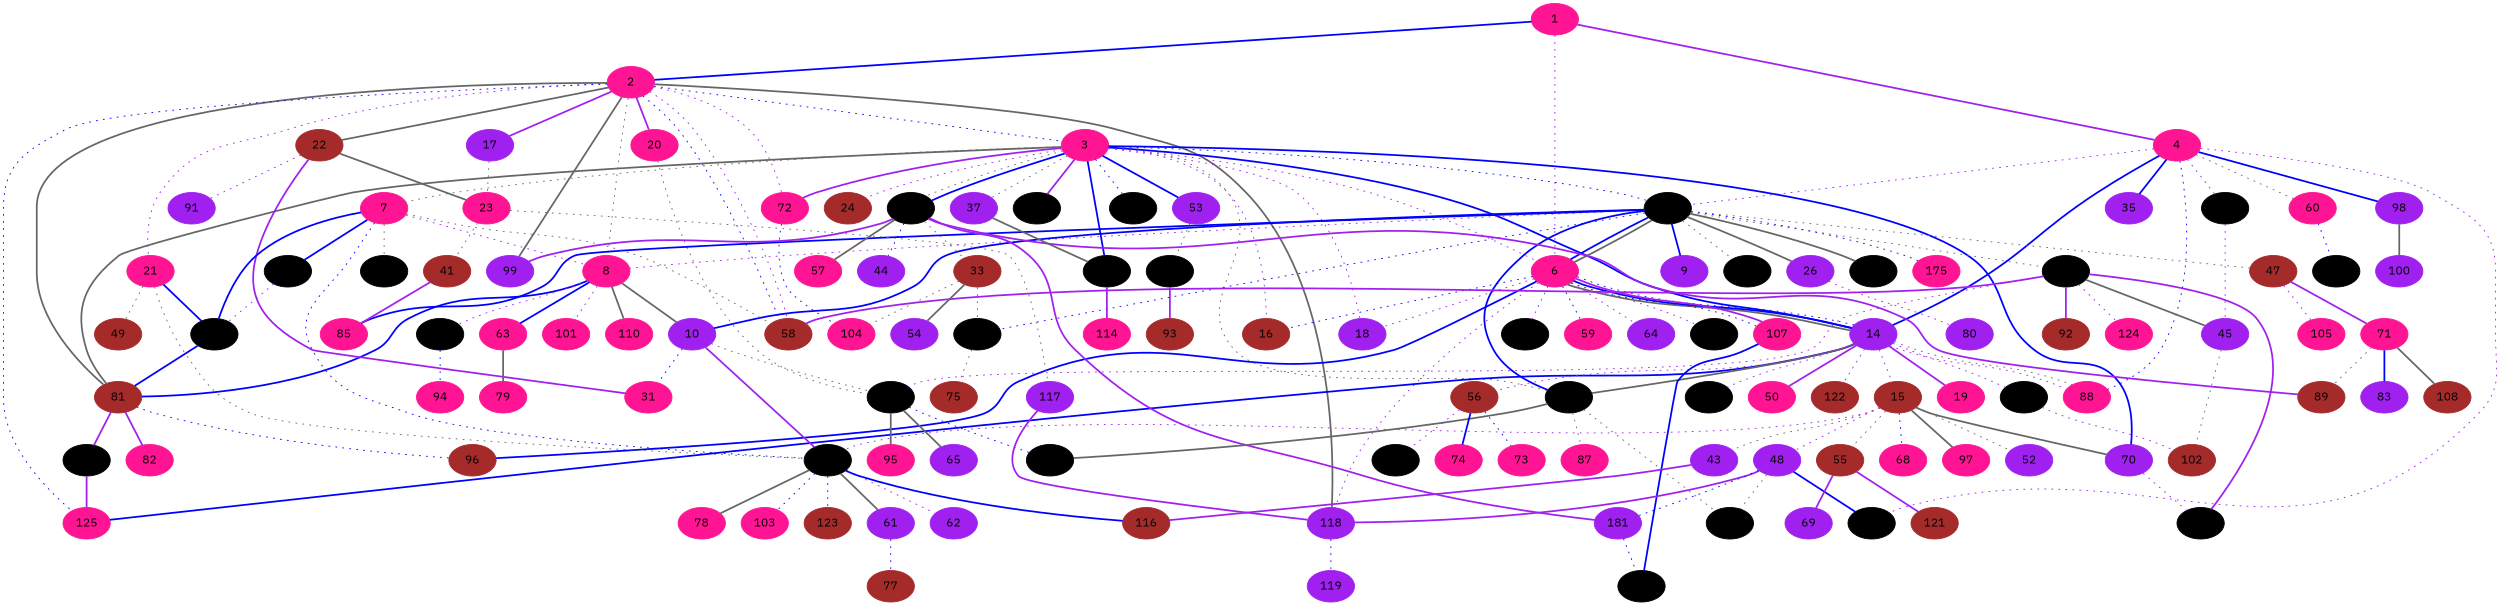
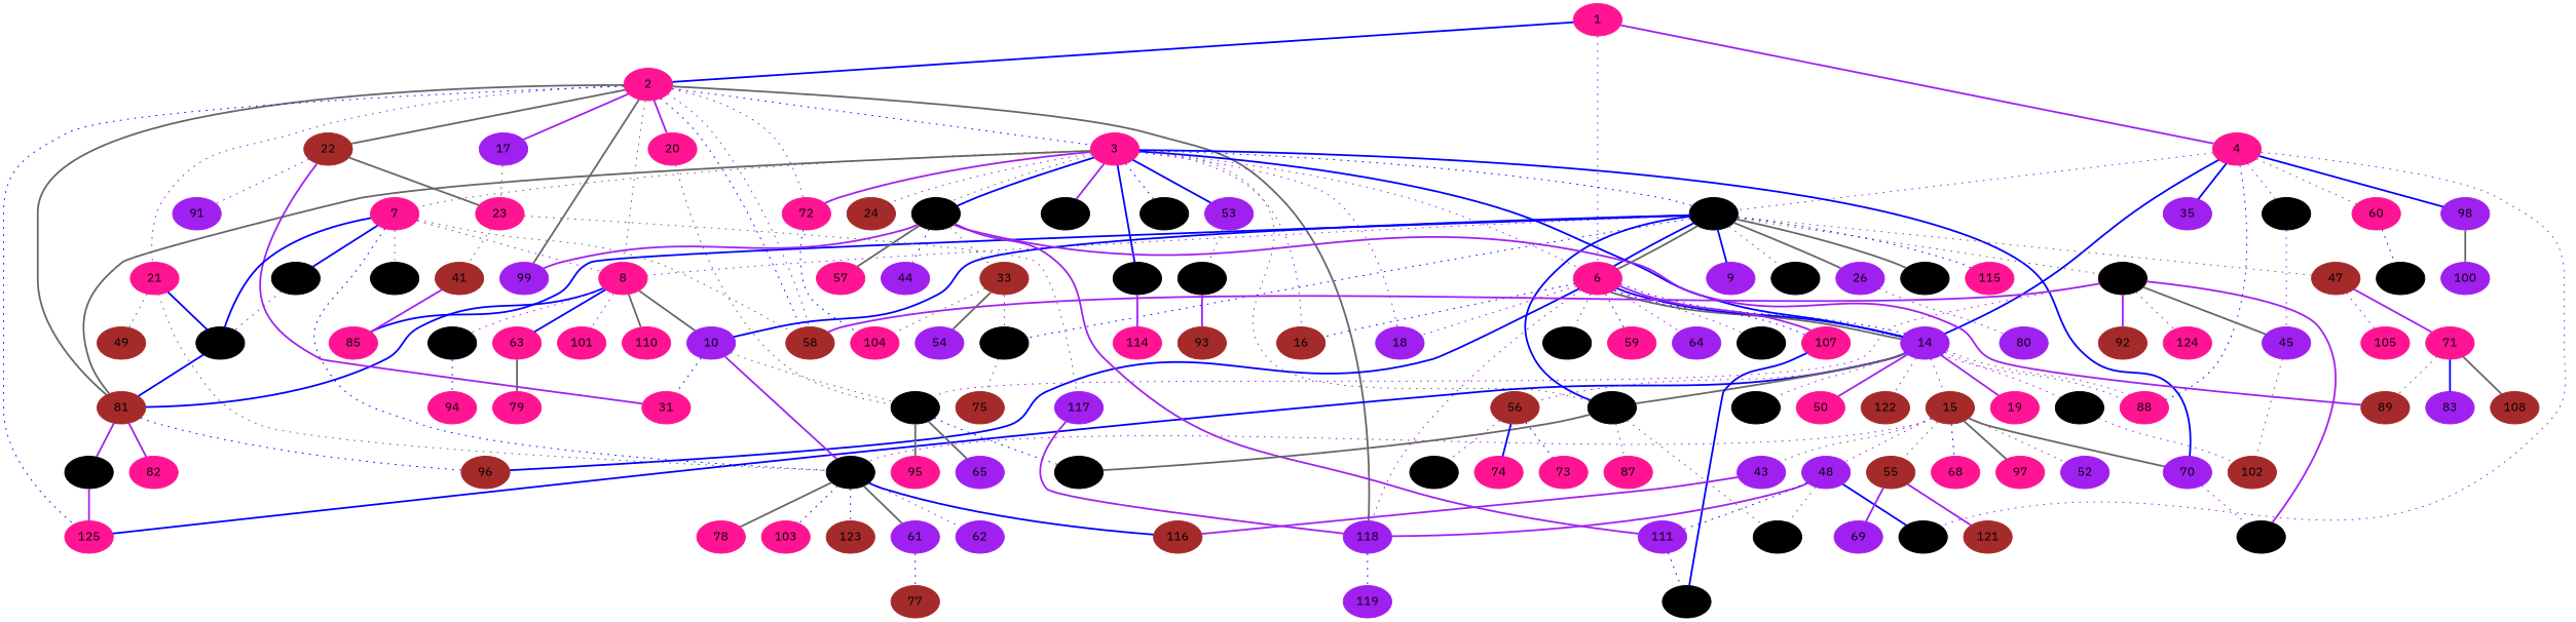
  graph {
    fontname="IBM Plex Sans"
    node [color=deeppink fontname="IBM Plex Sans" style=filled]
    edge [color=purple fontname="IBM Plex Sans" style=dotted]
    1
    2
    4
    6
    3
    8
    17 [color=purple]
    20
    21
    22 [color=brown]
    58 [color=brown]
    72
    81 [color=brown]
    99 [color=purple]
    118 [color=purple]
    125
    5 [color=black]
    14 [color=purple]
    27 [color=black]
    35 [color=purple]
    51 [color=black]
    60
    88
    98 [color=purple]
    16 [color=brown]
    18 [color=purple]
    30 [color=black]
    59
    64 [color=purple]
    84 [color=black]
    96 [color=brown]
    107
    7
    24 [color=brown]
    25 [color=black]
    28 [color=black]
    36 [color=black]
-   37 [color=purple]
    38 [color=black]
    53 [color=purple]
    70 [color=purple]
    112 [color=black]
    10 [color=purple]
    39 [color=black]
    63
    101
    110
    23
    46 [color=black]
    29 [color=black]
    34 [color=black]
    49 [color=brown]
    31
    91 [color=purple]
    104
    82
    86 [color=black]
    119 [color=purple]
    9 [color=purple]
    13 [color=black]
    26 [color=purple]
    40 [color=black]
    42 [color=black]
    47 [color=brown]
    85
    113 [color=black]
-   115 [label=175]
+   115
    11 [color=black]
    12 [color=black]
    15 [color=brown]
    19
    32 [color=black]
    50
    56 [color=brown]
    67 [color=black]
    122 [color=brown]
    33 [color=brown]
    44 [color=purple]
    57
    89 [color=brown]
-   111 [color=purple label=181]
+   111 [color=purple]
    87
    106 [color=black]
    120 [color=black]
    66 [color=black]
    76 [color=black]
    114
    45 [color=purple]
    90 [color=black]
    100 [color=purple]
    80 [color=purple]
    92 [color=brown]
    124
    75 [color=brown]
    71
    105
    126 [color=black]
    61 [color=purple]
    62 [color=purple]
    78
    103
    116 [color=brown]
    123 [color=brown]
    94
    79
    65 [color=purple]
    95
    97
    43 [color=purple]
    48 [color=purple]
    52 [color=purple]
    55 [color=brown]
    68
    74
    73
    109 [color=black]
    102 [color=brown]
    69 [color=purple]
    121 [color=brown]
    41 [color=brown]
    117 [color=purple]
    54 [color=purple]
    77 [color=brown]
    83 [color=purple]
    108 [color=brown]
    93 [color=brown]
    1 -- 2 [color=blue style=bold]
    1 -- 4 [style=bold]
    1 -- 6
    2 -- 3 [color=blue]
    2 -- 8 [color=gray40]
    2 -- 17 [style=bold]
    2 -- 20 [style=bold]
    2 -- 21
    2 -- 22 [color=gray40 style=bold]
    2 -- 58 [color=blue]
    2 -- 58
    2 -- 72
    2 -- 81 [color=gray40 style=bold]
    2 -- 99 [color=gray40 style=bold]
    2 -- 118 [color=gray40 style=bold]
    2 -- 125 [color=blue]
    4 -- 5
    4 -- 14 [color=blue style=bold]
    4 -- 27
    4 -- 35 [color=blue style=bold]
    4 -- 51
    4 -- 60 [color=gray40]
    4 -- 88 [color=blue]
    4 -- 98 [color=blue style=bold]
    6 -- 118
    6 -- 14 [color=gray40 style=bold]
    6 -- 14 [color=blue style=bold]
    6 -- 14 [color=blue]
    6 -- 16 [color=blue]
    6 -- 18
    6 -- 30
    6 -- 59 [color=blue]
    6 -- 64
    6 -- 84
    6 -- 96 [color=blue style=bold]
    6 -- 107 [color=blue]
    6 -- 107 [style=bold]
    3 -- 6
    3 -- 72 [style=bold]
    3 -- 81 [color=gray40 style=bold]
    3 -- 5 [color=blue]
    3 -- 14 [color=blue style=bold]
    3 -- 16
    3 -- 18
    3 -- 7 [color=gray40]
    3 -- 24
    3 -- 25 [color=gray40]
    3 -- 25 [color=blue style=bold]
    3 -- 28 [color=gray40]
    3 -- 36 [style=bold]
-   3 -- 37 [color=gray40]
    3 -- 38 [color=blue]
    3 -- 53 [color=blue style=bold]
    3 -- 70 [color=blue style=bold]
    3 -- 112 [color=blue style=bold]
    8 -- 81 [color=blue style=bold]
    8 -- 10 [color=gray40 style=bold]
    8 -- 39
    8 -- 63 [color=blue style=bold]
    8 -- 101
    8 -- 110 [color=gray40 style=bold]
    17 -- 23 [color=gray40]
    20 -- 46 [color=gray40]
    21 -- 29 [color=blue style=bold]
    21 -- 34 [color=gray40]
    21 -- 49 [color=gray40]
    22 -- 23 [color=gray40 style=bold]
    22 -- 31 [style=bold]
    22 -- 91
    72 -- 104 [color=blue]
    81 -- 96 [color=blue]
    81 -- 82 [style=bold]
    81 -- 86 [style=bold]
    118 -- 119 [color=blue]
    5 -- 6 [color=blue style=bold]
    5 -- 6 [color=gray40 style=bold]
    5 -- 8
    5 -- 28 [color=blue style=bold]
    5 -- 10 [color=blue style=bold]
    5 -- 9 [color=blue style=bold]
    5 -- 13 [color=gray40]
    5 -- 26 [color=gray40 style=bold]
    5 -- 40 [color=gray40]
    5 -- 42 [color=blue]
    5 -- 47 [color=gray40]
    5 -- 85 [color=blue style=bold]
    5 -- 113 [color=gray40 style=bold]
    5 -- 115 [color=blue]
    14 -- 125 [color=blue style=bold]
    14 -- 88
    14 -- 88 [color=gray40]
    14 -- 28 [color=gray40 style=bold]
    14 -- 15
    14 -- 19 [style=bold]
    14 -- 32
    14 -- 50 [style=bold]
    14 -- 56
    14 -- 67
    14 -- 122
    27 -- 45
    60 -- 90 [color=blue]
    98 -- 100 [color=gray40 style=bold]
    107 -- 126 [color=blue style=bold]
    7 -- 8
    7 -- 58 [color=gray40]
    7 -- 29 [color=blue style=bold]
    7 -- 34 [color=blue]
    7 -- 11 [color=gray40]
    7 -- 12 [color=blue style=bold]
    25 -- 99 [style=bold]
    25 -- 33 [color=gray40]
    25 -- 44 [color=blue]
    25 -- 57 [color=gray40 style=bold]
    25 -- 89 [style=bold]
    25 -- 111 [style=bold]
    28 -- 87 [color=gray40]
    28 -- 106 [color=gray40 style=bold]
    28 -- 120 [color=gray40]
-   37 -- 112 [color=gray40 style=bold]
    53 -- 66 [color=gray40]
    70 -- 76
    112 -- 114 [style=bold]
    10 -- 46 [color=gray40]
    10 -- 34 [style=bold]
    10 -- 31 [color=blue]
    39 -- 94 [color=blue]
    63 -- 79 [color=gray40 style=bold]
    23 -- 41 [color=gray40]
    23 -- 117 [color=gray40]
    46 -- 106 [color=blue]
    46 -- 65 [color=gray40 style=bold]
    46 -- 95 [color=gray40 style=bold]
    29 -- 81 [color=blue style=bold]
    34 -- 61 [color=gray40 style=bold]
    34 -- 62
    34 -- 78 [color=gray40 style=bold]
    34 -- 103 [color=blue]
    34 -- 116 [color=blue style=bold]
    34 -- 123 [color=blue]
    86 -- 125 [style=bold]
    26 -- 80
    40 -- 58 [style=bold]
    40 -- 46
    40 -- 76 [style=bold]
    40 -- 45 [color=gray40 style=bold]
    40 -- 92 [style=bold]
    40 -- 124
    42 -- 75 [color=gray40]
    47 -- 71 [style=bold]
    47 -- 105
    12 -- 29
    15 -- 70 [color=gray40 style=bold]
    15 -- 34
    15 -- 97 [color=gray40 style=bold]
    15 -- 43 [color=gray40]
    15 -- 48
    15 -- 52 [color=gray40]
    15 -- 55 [color=gray40]
    15 -- 68 [color=blue]
    56 -- 74 [color=blue style=bold]
    56 -- 73 [color=blue]
    56 -- 109
    67 -- 102
    33 -- 104 [color=gray40]
    33 -- 42
    33 -- 54 [color=gray40 style=bold]
    111 -- 126 [color=blue]
    66 -- 93 [style=bold]
    45 -- 102 [color=gray40]
    71 -- 89 [color=gray40]
    71 -- 83 [color=blue style=bold]
    71 -- 108 [color=gray40 style=bold]
    61 -- 77 [color=blue]
    43 -- 116 [style=bold]
    48 -- 118 [style=bold]
    48 -- 51 [color=blue style=bold]
    48 -- 111 [color=blue]
    48 -- 120 [color=gray40]
    55 -- 69 [style=bold]
    55 -- 121 [style=bold]
    41 -- 85 [style=bold]
    117 -- 118 [style=bold]
  }
